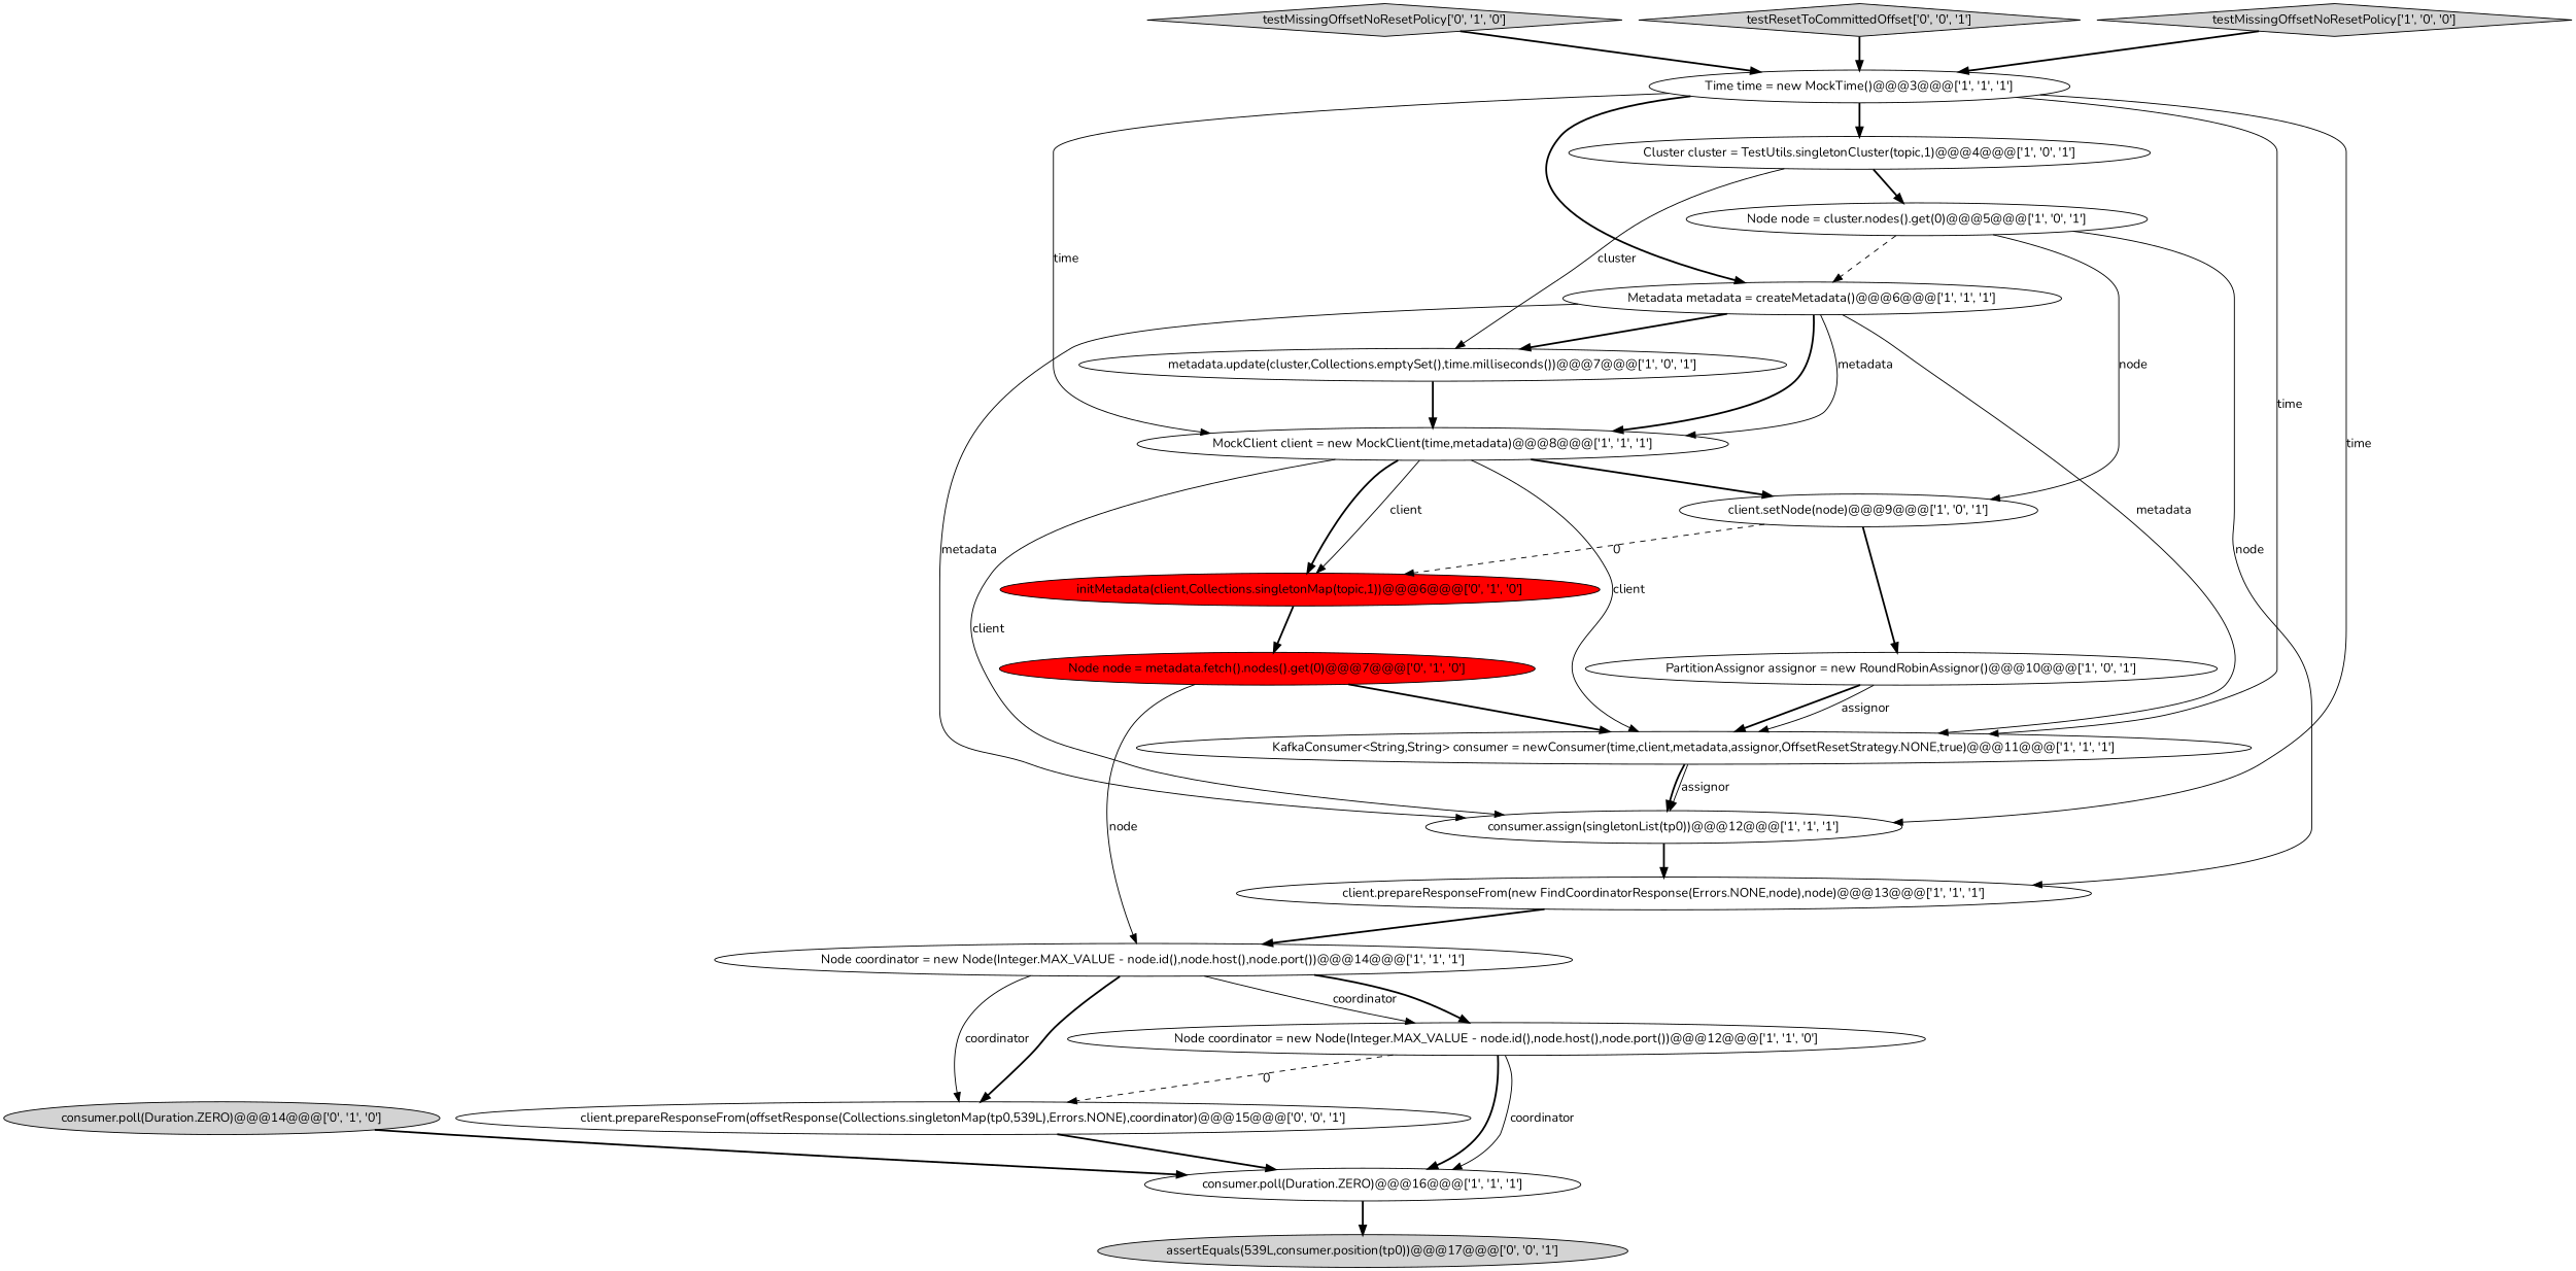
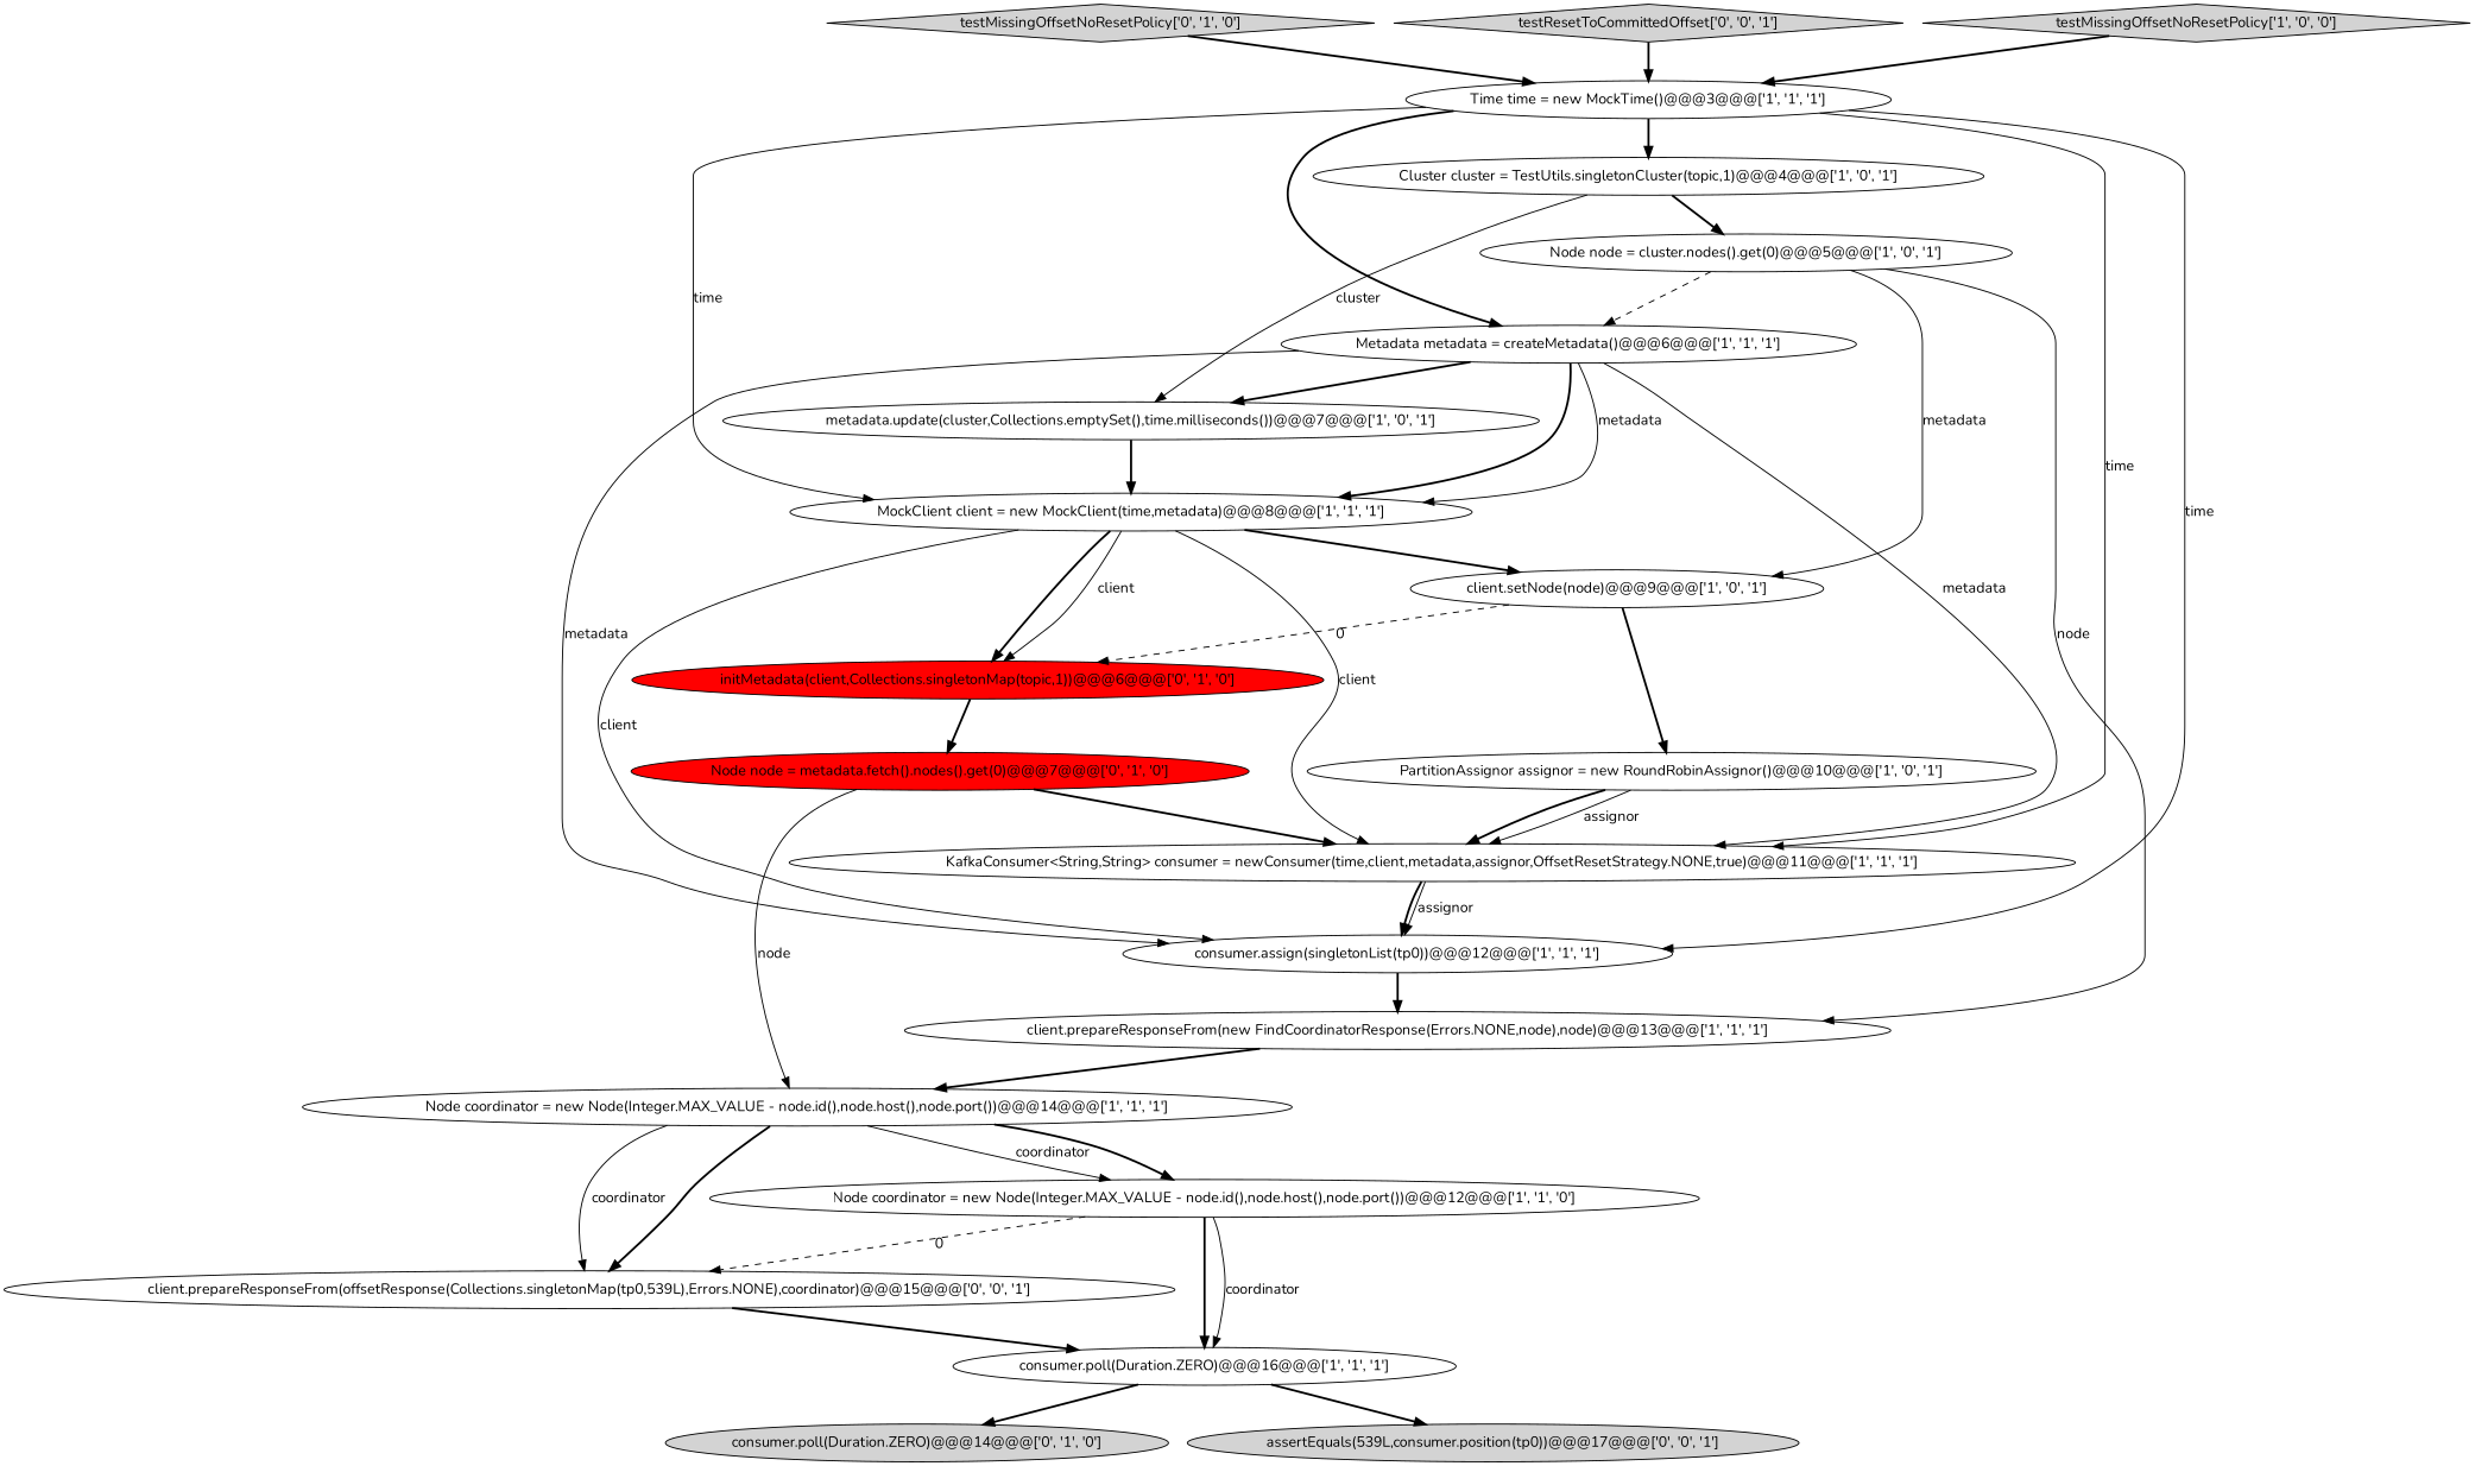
  digraph {
    fontname=Nunito
    node [fillcolor=white fontname=Nunito shape=ellipse style=filled]
    edge [fontname=Nunito style=bold]
    n1 [label="Node coordinator = new Node(Integer.MAX_VALUE - node.id(),node.host(),node.port())@@@14@@@['1', '1', '1']"]
    n2 [label="client.prepareResponseFrom(offsetResponse(Collections.singletonMap(tp0,539L),Errors.NONE),coordinator)@@@15@@@['0', '0', '1']"]
    n3 [label="Node coordinator = new Node(Integer.MAX_VALUE - node.id(),node.host(),node.port())@@@12@@@['1', '1', '0']"]
    n4 [label="consumer.poll(Duration.ZERO)@@@16@@@['1', '1', '1']"]
    n5 [fillcolor=lightgray label="consumer.poll(Duration.ZERO)@@@14@@@['0', '1', '0']"]
    n6 [fillcolor=lightgray label="assertEquals(539L,consumer.position(tp0))@@@17@@@['0', '0', '1']"]
    n7 [fillcolor=lightgray label="testMissingOffsetNoResetPolicy['0', '1', '0']" shape=diamond]
    n8 [label="Time time = new MockTime()@@@3@@@['1', '1', '1']"]
    n9 [label="KafkaConsumer<String,String> consumer = newConsumer(time,client,metadata,assignor,OffsetResetStrategy.NONE,true)@@@11@@@['1', '1', '1']"]
    n10 [label="Metadata metadata = createMetadata()@@@6@@@['1', '1', '1']"]
    n11 [label="Cluster cluster = TestUtils.singletonCluster(topic,1)@@@4@@@['1', '0', '1']"]
    n12 [label="consumer.assign(singletonList(tp0))@@@12@@@['1', '1', '1']"]
    n13 [label="MockClient client = new MockClient(time,metadata)@@@8@@@['1', '1', '1']"]
    n14 [label="PartitionAssignor assignor = new RoundRobinAssignor()@@@10@@@['1', '0', '1']"]
    n15 [fillcolor=lightgray label="testResetToCommittedOffset['0', '0', '1']" shape=diamond]
    n16 [label="metadata.update(cluster,Collections.emptySet(),time.milliseconds())@@@7@@@['1', '0', '1']"]
    n17 [label="Node node = cluster.nodes().get(0)@@@5@@@['1', '0', '1']"]
    n18 [label="client.prepareResponseFrom(new FindCoordinatorResponse(Errors.NONE,node),node)@@@13@@@['1', '1', '1']"]
    n19 [fillcolor=red label="initMetadata(client,Collections.singletonMap(topic,1))@@@6@@@['0', '1', '0']"]
    n20 [label="client.setNode(node)@@@9@@@['1', '0', '1']"]
    n21 [fillcolor=lightgray label="testMissingOffsetNoResetPolicy['1', '0', '0']" shape=diamond]
    n22 [fillcolor=red label="Node node = metadata.fetch().nodes().get(0)@@@7@@@['0', '1', '0']"]
    n1 -> n2 [label=coordinator style=solid]
    n1 -> n2
    n1 -> n3 [label=coordinator style=solid]
    n1 -> n3
    n2 -> n4
    n3 -> n2 [label=0 style=dashed]
    n3 -> n4
    n3 -> n4 [label=coordinator style=solid]
-   n5 -> n4
+   n4 -> n5
    n4 -> n6
    n7 -> n8
    n8 -> n9 [label=time style=solid]
    n8 -> n10
    n8 -> n11
    n8 -> n12 [label=time style=solid]
    n8 -> n13 [label=time style=solid]
    n9 -> n12 [label=assignor style=solid]
    n9 -> n12
    n10 -> n9 [label=metadata style=solid]
    n10 -> n12 [label=metadata style=solid]
    n10 -> n13 [label=metadata style=solid]
    n10 -> n13
    n10 -> n16
    n11 -> n16 [label=cluster style=solid]
    n11 -> n17
    n12 -> n18
    n13 -> n9 [label=client style=solid]
    n13 -> n12 [label=client style=solid]
    n13 -> n19
    n13 -> n19 [label=client style=solid]
    n13 -> n20
    n14 -> n9
    n14 -> n9 [label=assignor style=solid]
    n15 -> n8
    n16 -> n13
    n17 -> n10 [style=dashed]
    n17 -> n18 [label="node" style=solid]
-   n17 -> n20 [label="node" style=solid]
+   n17 -> n20 [label=metadata style=solid]
    n18 -> n1
    n19 -> n22
    n20 -> n14
    n20 -> n19 [label=0 style=dashed]
    n21 -> n8
    n22 -> n1 [label="node" style=solid]
    n22 -> n9
  }
